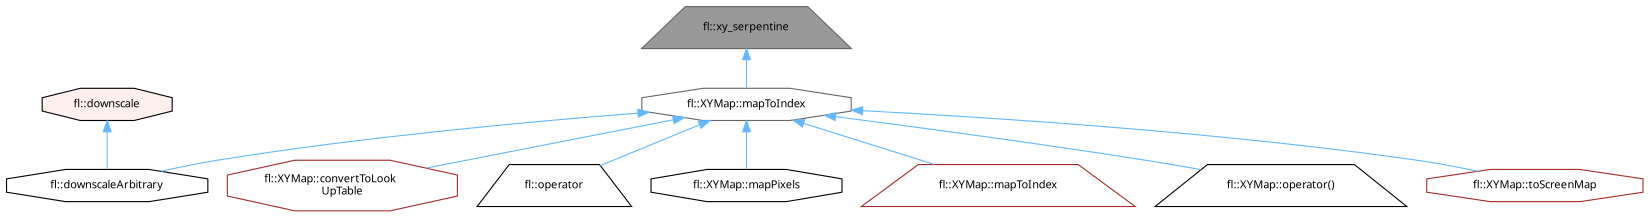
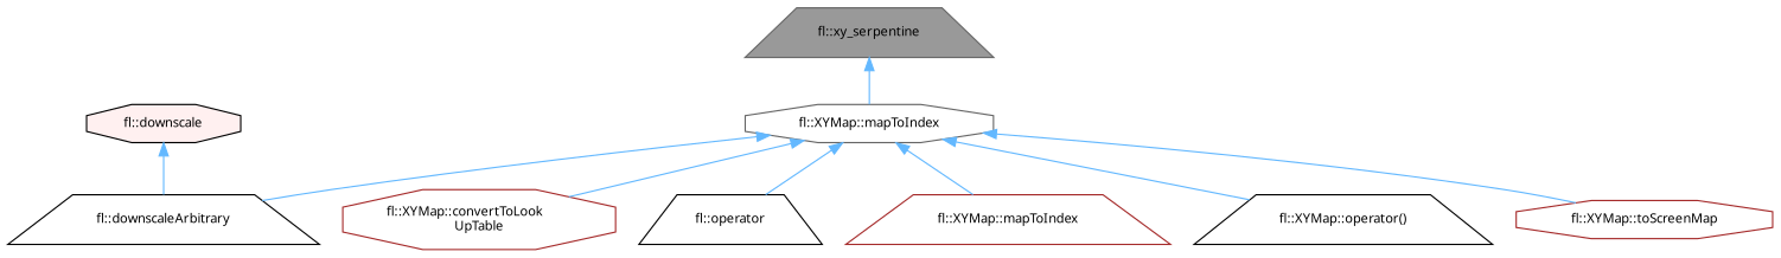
  digraph {
    fontname="Noto Sans"
    rankdir=TB
    node [color=black fillcolor=white fontname="Noto Sans" fontsize=10 shape=octagon style=filled]
    edge [color=steelblue1 dir=back fontname="Noto Sans" fontsize=10 labelfontname=Helvetica labelfontsize=10 style=solid]
    n1 [color=gray40 fillcolor=grey60 fontcolor=black height=0.2 label="fl::xy_serpentine" shape=trapezium width=0.4]
    n2 [color=gray40 height=0.2 label="fl::XYMap::mapToIndex" width=0.4]
    n3 [color=brown height=0.2 label="fl::XYMap::convertToLook\lUpTable" width=0.4]
-   n4 [height=0.2 label="fl::downscaleArbitrary" width=0.4]
+   n4 [height=0.2 label="fl::downscaleArbitrary" shape=trapezium width=0.4]
    n5 [height=0.2 label="fl::operator" shape=trapezium width=0.4]
-   n6 [height=0.2 label="fl::XYMap::mapPixels" width=0.4]
    n7 [color=brown height=0.2 label="fl::XYMap::mapToIndex" shape=trapezium width=0.4]
    n8 [height=0.2 label="fl::XYMap::operator()" shape=trapezium width=0.4]
    n9 [color=brown height=0.2 label="fl::XYMap::toScreenMap" width=0.4]
    n10 [fillcolor="#FFF0F0" height=0.2 label="fl::downscale" width=0.4]
    n1 -> n2
    n2 -> n3
    n2 -> n4
    n2 -> n5
-   n2 -> n6
    n2 -> n7
    n2 -> n8
    n2 -> n9
    n10 -> n4
  }
